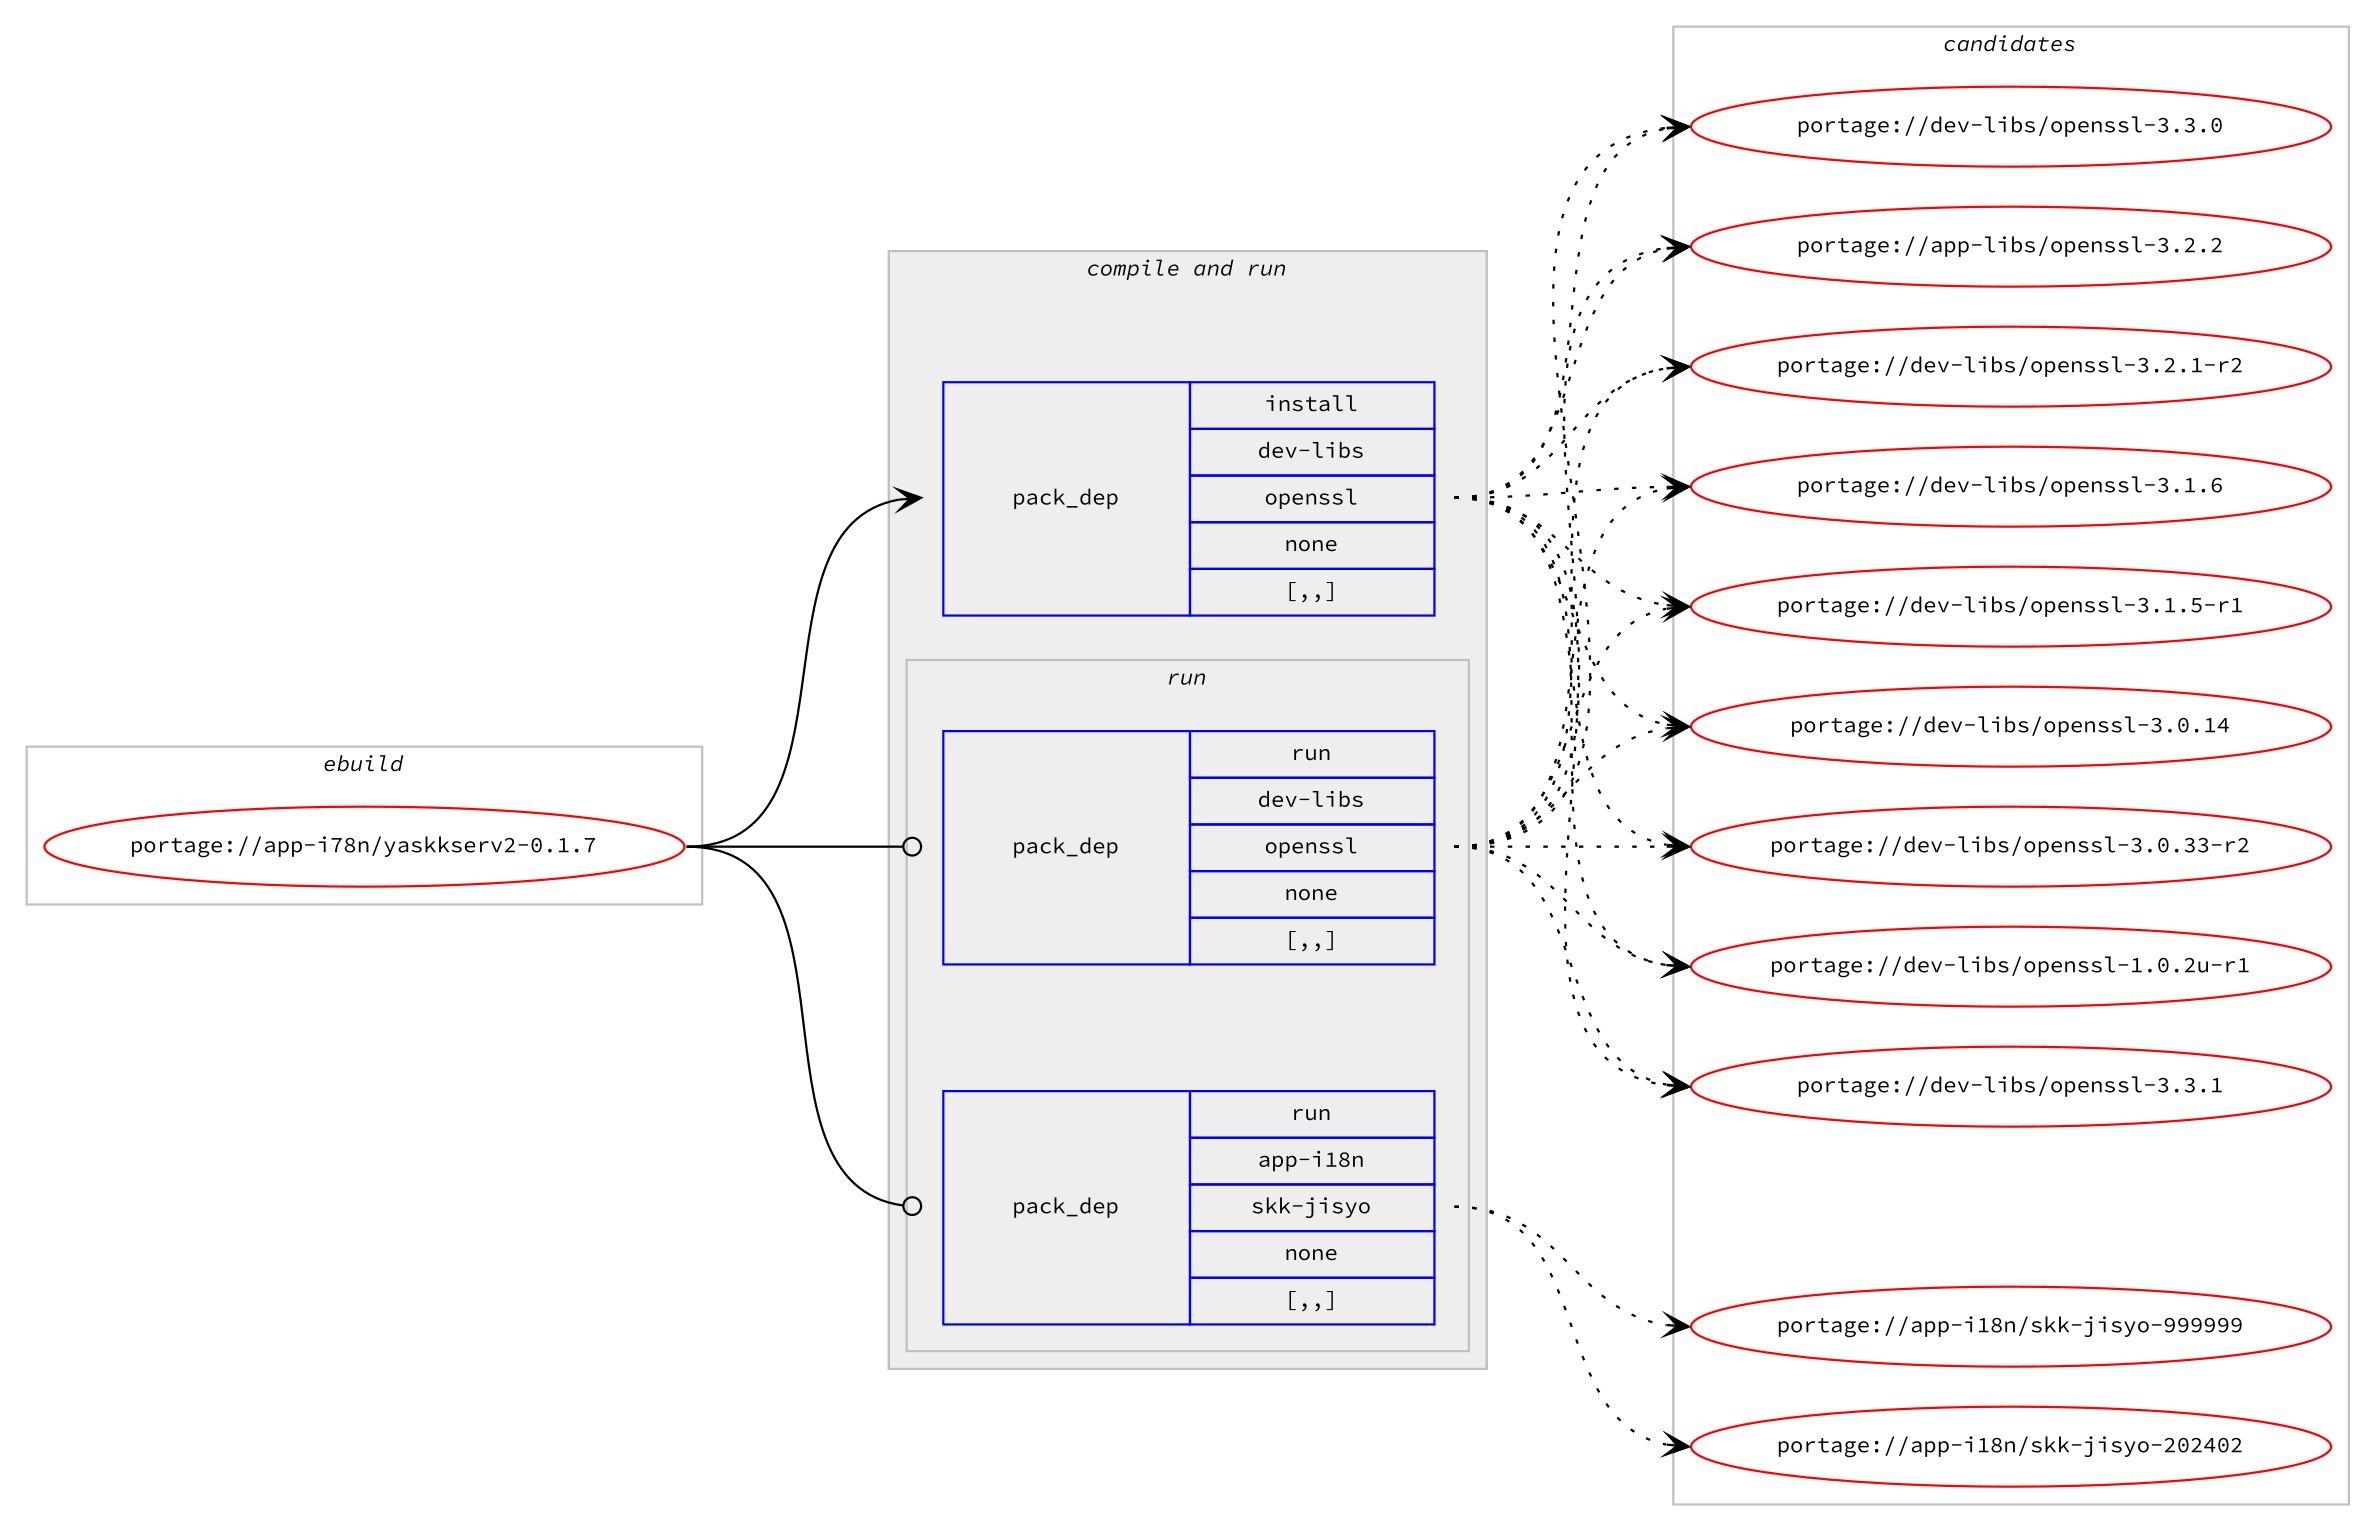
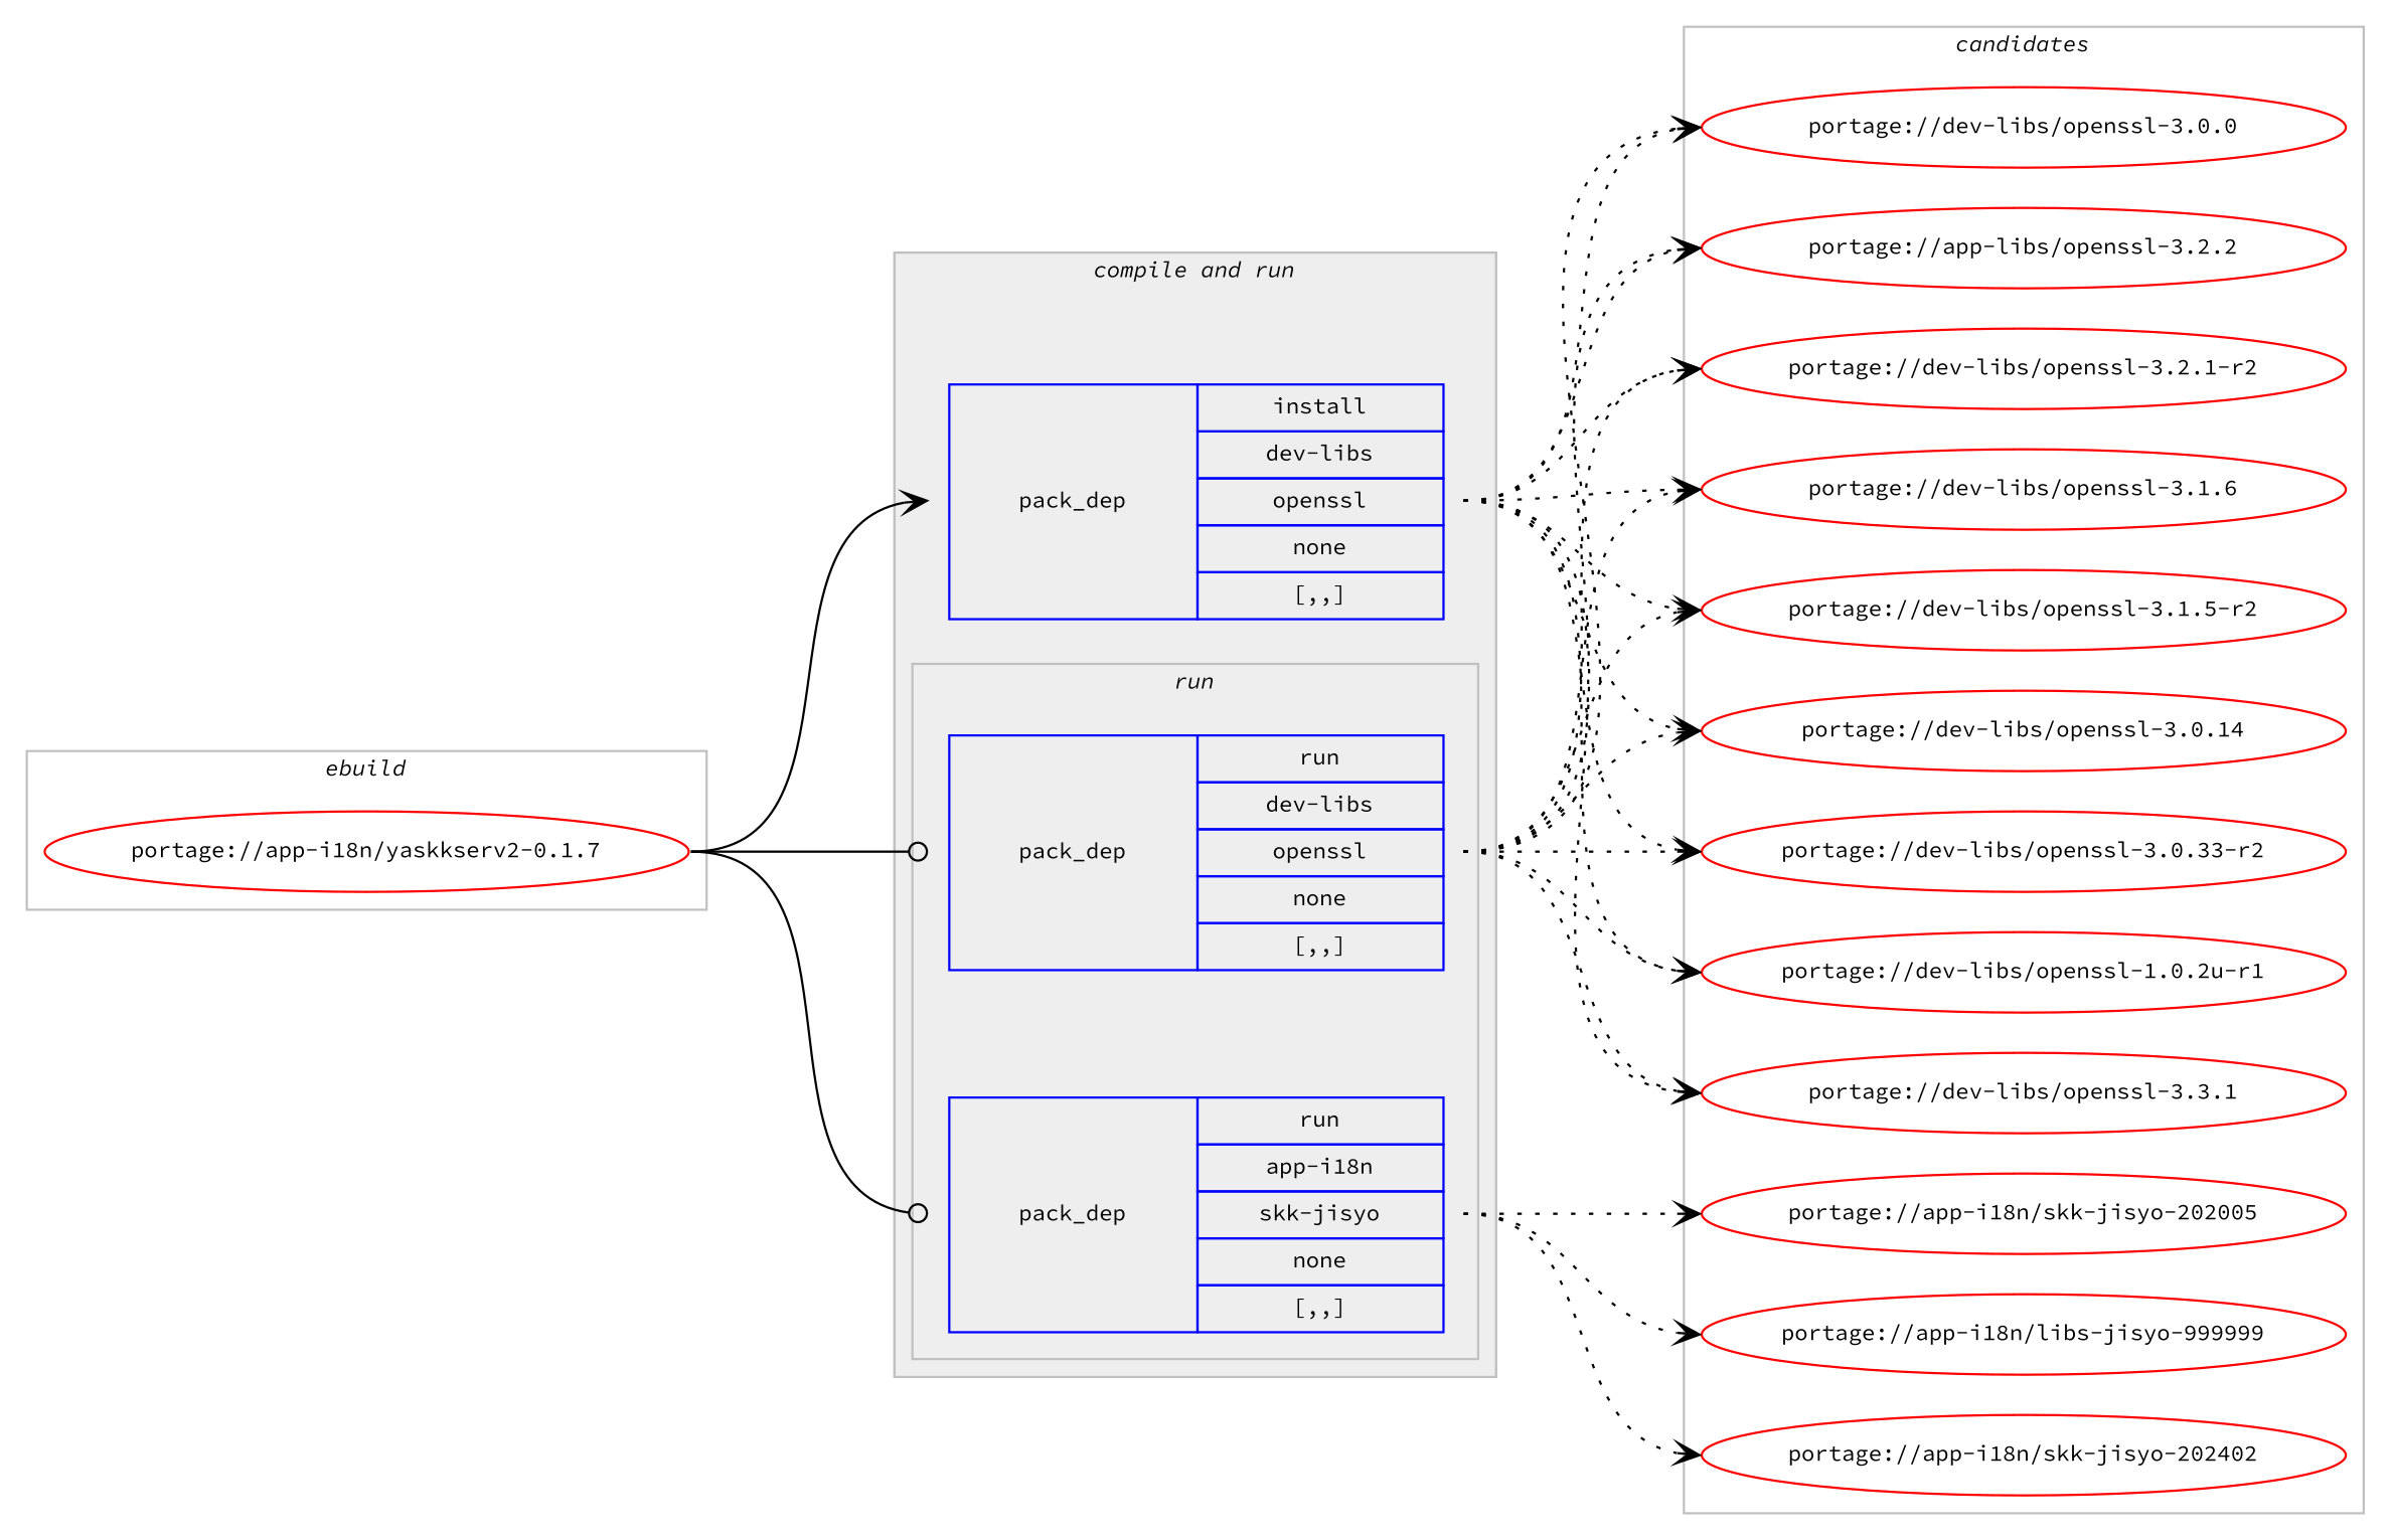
  digraph {
    compound=true
    concentrate=true
    fontname="Source Code Pro"
    fontsize=10
    newrank=true
    rankdir=LR
    ranksep=1.5
    node [color=red fontname="Source Code Pro" fontsize=10]
    edge [arrowhead=vee fontname="Source Code Pro" headport=w style=dotted tailport=e weight=100]
-   n1 [label="portage://app-i78n/yaskkserv2-0.1.7" width=4]
+   n1 [label="portage://app-i18n/yaskkserv2-0.1.7" width=4]
    n2 [color=blue label=<<TABLE BORDER="0" CELLBORDER="1" CELLSPACING="0" CELLPADDING="4" WIDTH="220"><TR><TD ROWSPAN="6" CELLPADDING="30">pack_dep</TD></TR><TR><TD WIDTH="110">install</TD></TR><TR><TD>dev-libs</TD></TR><TR><TD>openssl</TD></TR><TR><TD>none</TD></TR><TR><TD>[,,]</TD></TR></TABLE>> shape=none]
    n3 [color=blue label=<<TABLE BORDER="0" CELLBORDER="1" CELLSPACING="0" CELLPADDING="4" WIDTH="220"><TR><TD ROWSPAN="6" CELLPADDING="30">pack_dep</TD></TR><TR><TD WIDTH="110">run</TD></TR><TR><TD>app-i18n</TD></TR><TR><TD>skk-jisyo</TD></TR><TR><TD>none</TD></TR><TR><TD>[,,]</TD></TR></TABLE>> shape=none]
    n4 [color=blue label=<<TABLE BORDER="0" CELLBORDER="1" CELLSPACING="0" CELLPADDING="4" WIDTH="220"><TR><TD ROWSPAN="6" CELLPADDING="30">pack_dep</TD></TR><TR><TD WIDTH="110">run</TD></TR><TR><TD>dev-libs</TD></TR><TR><TD>openssl</TD></TR><TR><TD>none</TD></TR><TR><TD>[,,]</TD></TR></TABLE>> shape=none]
    n5 [label="portage://dev-libs/openssl-3.3.1" width=4]
-   n6 [label="portage://dev-libs/openssl-3.3.0" width=4]
+   n6 [label="portage://dev-libs/openssl-3.0.0" width=4]
    n7 [label="portage://app-libs/openssl-3.2.2" width=4]
    n8 [label="portage://dev-libs/openssl-3.2.1-r2" width=4]
    n9 [label="portage://dev-libs/openssl-3.1.6" width=4]
-   n10 [label="portage://dev-libs/openssl-3.1.5-r1" width=4]
+   n10 [label="portage://dev-libs/openssl-3.1.5-r2" width=4]
    n11 [label="portage://dev-libs/openssl-3.0.14" width=4]
    n12 [label="portage://dev-libs/openssl-3.0.33-r2" width=4]
    n13 [label="portage://dev-libs/openssl-1.0.2u-r1" width=4]
-   n14 [label="portage://app-i18n/skk-jisyo-999999" width=4]
+   n14 [label="portage://app-i18n/libs-jisyo-999999" width=4]
    n15 [label="portage://app-i18n/skk-jisyo-202402" width=4]
+   n16 [label="portage://app-i18n/skk-jisyo-202005" width=4]
    subgraph cluster_1 {
      color=gray
      label=<<i>ebuild</i>>
      n1
    }
    subgraph cluster_2 {
      color=gray
      label=<<i>dependencies</i>>
      subgraph cluster_3 {
        color=gray
        fillcolor="#eeeeee"
        label=<<i>compile</i>>
        style=filled
        subgraph sub_4 {
          color=gray
          fillcolor="#eeeeee"
          label=<<i>compile</i>>
          style=filled
          n2
        }
      }
      subgraph cluster_5 {
        color=gray
        fillcolor="#eeeeee"
        label=<<i>compile and run</i>>
        style=filled
      }
      subgraph cluster_6 {
        color=gray
        fillcolor="#eeeeee"
        label=<<i>run</i>>
        style=filled
        subgraph sub_7 {
          color=gray
          fillcolor="#eeeeee"
          label=<<i>run</i>>
          style=filled
          n3
        }
        subgraph sub_8 {
          color=gray
          fillcolor="#eeeeee"
          label=<<i>run</i>>
          style=filled
          n4
        }
      }
    }
    subgraph cluster_9 {
      color=gray
      label=<<i>candidates</i>>
      rank=same
      subgraph sub_10 {
        color=black
        label=<<i>candidates</i>>
        nodesep=1
        rank=same
        n5
        n6
        n7
        n8
        n9
        n10
        n11
        n12
        n13
      }
      subgraph sub_11 {
        color=black
        label=<<i>candidates</i>>
        nodesep=1
        rank=same
        n14
        n15
+       n16
      }
      subgraph sub_12 {
        color=black
        label=<<i>candidates</i>>
        nodesep=1
        rank=same
        n5
        n6
        n7
        n8
        n9
        n10
        n11
        n12
        n13
      }
    }
    n1 -> n2 [style=solid weight=20]
    n1 -> n3 [arrowhead=odot style=solid weight=20]
    n1 -> n4 [arrowhead=odot style=solid weight=20]
    n2 -> n5
    n2 -> n6
    n2 -> n7
    n2 -> n8
    n2 -> n9
    n2 -> n10
    n2 -> n11
    n2 -> n12
    n2 -> n13
    n3 -> n14
    n3 -> n15
+   n3 -> n16
    n4 -> n5
    n4 -> n6
    n4 -> n7
    n4 -> n8
    n4 -> n9
    n4 -> n10
    n4 -> n11
    n4 -> n12
    n4 -> n13
  }
